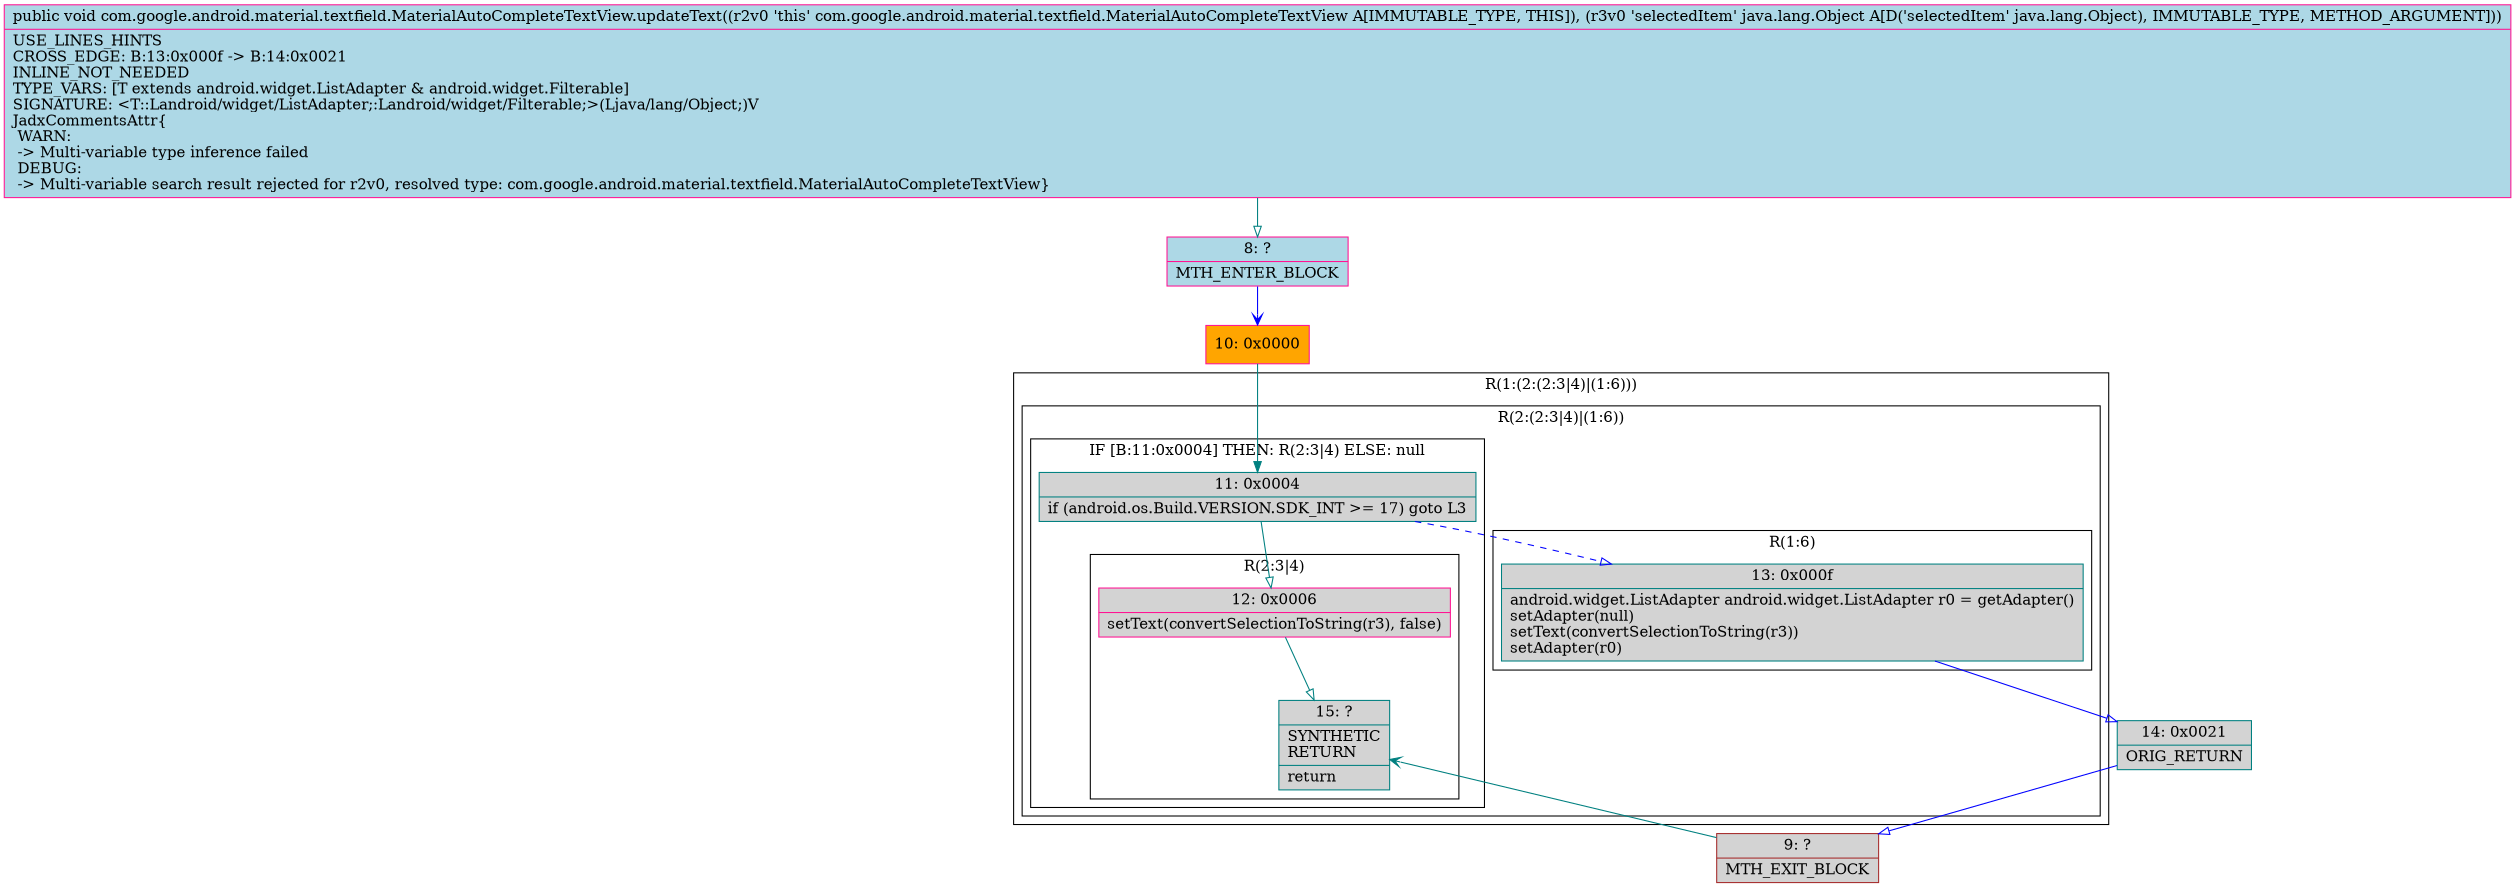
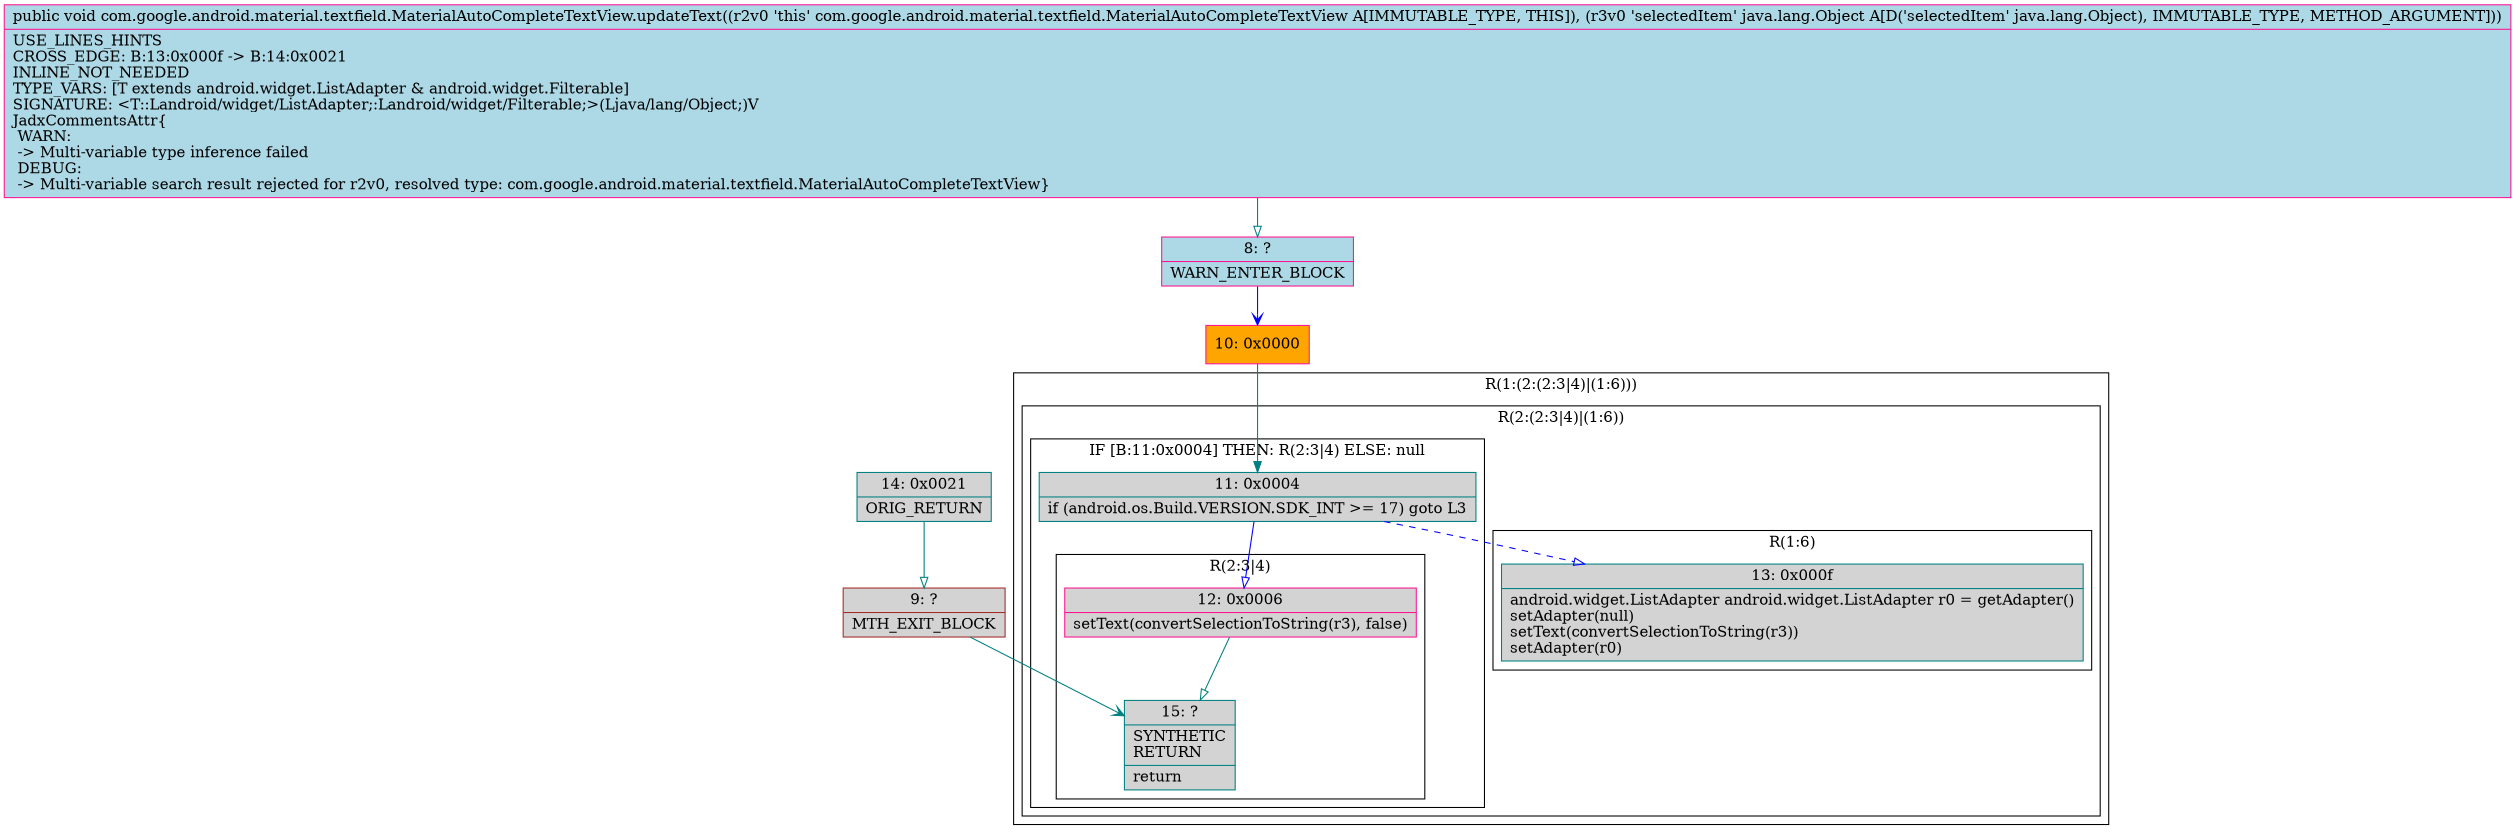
  digraph {
    node [color=deeppink fillcolor=lightgrey shape=record style=filled]
    edge [arrowhead=onormal color=teal]
    n1 [label="{12\:\ 0x0006|setText(convertSelectionToString(r3), false)\l}"]
    n2 [color=teal label="{15\:\ ?|SYNTHETIC\lRETURN\l|return\l}"]
    n3 [color=teal label="{11\:\ 0x0004|if (android.os.Build.VERSION.SDK_INT \>= 17) goto L3\l}"]
    n4 [color=teal label="{13\:\ 0x000f|android.widget.ListAdapter android.widget.ListAdapter r0 = getAdapter()\lsetAdapter(null)\lsetText(convertSelectionToString(r3))\lsetAdapter(r0)\l}"]
    n5 [color=teal label="{14\:\ 0x0021|ORIG_RETURN\l}"]
    n6 [color=brown label="{9\:\ ?|MTH_EXIT_BLOCK\l}"]
-   n7 [fillcolor=lightblue label="{8\:\ ?|MTH_ENTER_BLOCK\l}"]
+   n7 [fillcolor=lightblue label="{8\:\ ?|WARN_ENTER_BLOCK\l}"]
    n8 [fillcolor=orange label="{10\:\ 0x0000}"]
    n9 [fillcolor=lightblue label="{public void com.google.android.material.textfield.MaterialAutoCompleteTextView.updateText((r2v0 'this' com.google.android.material.textfield.MaterialAutoCompleteTextView A[IMMUTABLE_TYPE, THIS]), (r3v0 'selectedItem' java.lang.Object A[D('selectedItem' java.lang.Object), IMMUTABLE_TYPE, METHOD_ARGUMENT]))  | USE_LINES_HINTS\lCROSS_EDGE: B:13:0x000f \-\> B:14:0x0021\lINLINE_NOT_NEEDED\lTYPE_VARS: [T extends android.widget.ListAdapter & android.widget.Filterable]\lSIGNATURE: \<T::Landroid\/widget\/ListAdapter;:Landroid\/widget\/Filterable;\>(Ljava\/lang\/Object;)V\lJadxCommentsAttr\{\l WARN: \l \-\> Multi\-variable type inference failed\l DEBUG: \l \-\> Multi\-variable search result rejected for r2v0, resolved type: com.google.android.material.textfield.MaterialAutoCompleteTextView\}\l}"]
    subgraph cluster_1 {
      label="R(1:(2:(2:3|4)|(1:6)))"
      subgraph cluster_2 {
        label="R(2:(2:3|4)|(1:6))"
        subgraph cluster_3 {
          label="IF [B:11:0x0004] THEN: R(2:3|4) ELSE: null"
          n3
          subgraph cluster_4 {
            label="R(2:3|4)"
            n1
            n2
          }
        }
        subgraph cluster_5 {
          label="R(1:6)"
          n4
        }
      }
    }
    n1 -> n2
-   n3 -> n1
+   n3 -> n1 [color=blue]
    n3 -> n4 [color=blue style=dashed]
-   n4 -> n5 [color=blue]
-   n5 -> n6 [color=blue]
+   n5 -> n6
    n6 -> n2 [arrowhead=vee]
    n7 -> n8 [arrowhead=vee color=blue]
    n8 -> n3 [arrowhead=normal]
    n9 -> n7
  }
